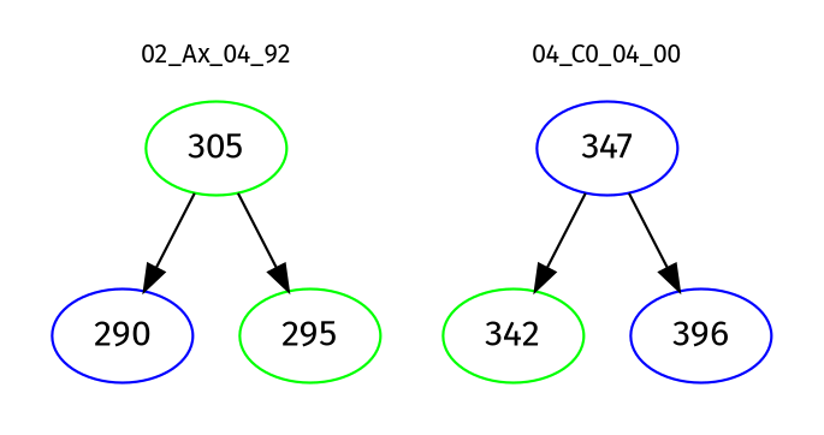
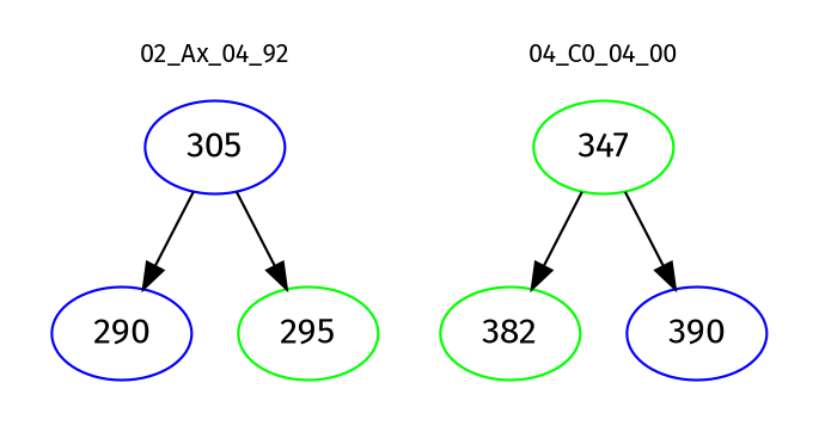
  digraph {
    fontname="Fira Sans"
    node [color=blue fontname="Fira Sans"]
    edge [color=black fontname="Fira Sans"]
-   n1 [color=green label=305]
+   n1 [label=305]
    n2 [label=290]
    n3 [color=green label=295]
-   n4 [label=347]
-   n5 [color=green label=342]
-   n6 [label=396]
+   n4 [color=green label=347]
+   n5 [color=green label=382]
+   n6 [label=390]
    subgraph cluster_1 {
      color=white
      fontsize=10
      label="02_Ax_04_92"
      n1
      n2
      n3
    }
    subgraph cluster_2 {
      color=white
      fontsize=10
      label="04_C0_04_00"
      n4
      n5
      n6
    }
    n1 -> n2
    n1 -> n3
    n4 -> n5
    n4 -> n6
  }
